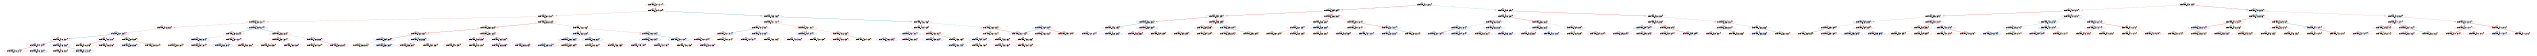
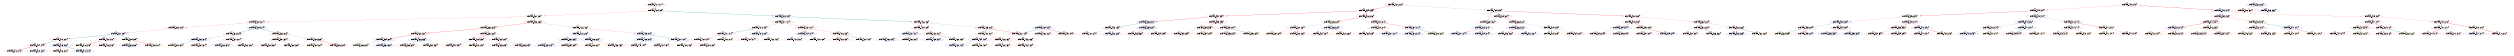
  digraph {
    node [color=deeppink]
    edge [color=red style=solid]
    n1 [color=red label="Node{data=[5777, 5777]}"]
    n2 [color=darkorange label="Node{data=[7509, 7509]}"]
    n3 [color=darkorange label="Node{data=[5827, 5827]}"]
    n4 [color=blue label="Node{data=[7525, 7525]}"]
    n5 [label="Node{data=[5276, 5276]}"]
    n6 [label="Node{data=[3599, 3599]}"]
    n7 [label="Node{data=[5292, 5292]}"]
    n8 [label="Node{data=[5420, 5420]}"]
    n9 [label="Node{data=[5404, 5404]}"]
    n10 [color=blue label="Node{data=[5473, 5473]}"]
    n11 [color=red label="Node{data=[3591, 3591]}"]
    n12 [label="Node{data=[5268, 5268]}"]
    n13 [color=red label="Node{data=[5284, 5284]}"]
    n14 [label="Node{data=[5300, 5300]}"]
    n15 [color=blue label="Node{data=[3526, 3526]}"]
    n16 [label="Node{data=[3595, 3595]}"]
    n17 [color=darkorange label="Node{data=[3603, 3603]}"]
    n18 [color=red label="Node{data=[5272, 5272]}"]
    n19 [color=red label="Node{data=[2456, 2456]}"]
    n20 [color=blue label="Node{data=[3589, 3589]}"]
    n21 [color=red label="Node{data=[3593, 3593]}"]
    n22 [label="Node{data=[3597, 3597]}"]
    n23 [label="Node{data=[1827, 1827]}"]
    n24 [color=blue label="Node{data=[3226, 3226]}"]
    n25 [label="Node{data=[3533, 3533]}"]
    n26 [color=red label="Node{data=[3590, 3590]}"]
    n27 [color=red label="Node{data=[3592, 3592]}"]
    n28 [color=darkorange label="Node{data=[3594, 3594]}"]
    n29 [color=red label="Node{data=[3596, 3596]}"]
    n30 [color=darkorange label="Node{data=[3598, 3598]}"]
    n31 [label="Node{data=[3601, 3601]}"]
    n32 [color=blue label="Node{data=[3605, 3605]}"]
    n33 [color=red label="Node{data=[5270, 5270]}"]
    n34 [color=blue label="Node{data=[5274, 5274]}"]
    n35 [color=darkorange label="Node{data=[3600, 3600]}"]
    n36 [color=red label="Node{data=[3602, 3602]}"]
+   n37 [color=red label="Node{data=[3604, 3604]}"]
    n38 [color=darkorange label="Node{data=[3606, 3606]}"]
    n39 [label="Node{data=[5269, 5269]}"]
    n40 [color=blue label="Node{data=[5271, 5271]}"]
    n41 [color=blue label="Node{data=[5273, 5273]}"]
    n42 [color=darkorange label="Node{data=[5275, 5275]}"]
    n43 [label="Node{data=[5280, 5280]}"]
    n44 [label="Node{data=[5288, 5288]}"]
    n45 [label="Node{data=[5296, 5296]}"]
    n46 [label="Node{data=[5384, 5384]}"]
    n47 [color=blue label="Node{data=[5278, 5278]}"]
    n48 [color=blue label="Node{data=[5282, 5282]}"]
    n49 [color=blue label="Node{data=[5286, 5286]}"]
    n50 [label="Node{data=[5290, 5290]}"]
    n51 [color=blue label="Node{data=[5277, 5277]}"]
    n52 [color=blue label="Node{data=[5279, 5279]}"]
    n53 [color=red label="Node{data=[5281, 5281]}"]
    n54 [color=blue label="Node{data=[5283, 5283]}"]
    n55 [label="Node{data=[5285, 5285]}"]
    n56 [color=blue label="Node{data=[5287, 5287]}"]
    n57 [color=darkorange label="Node{data=[5289, 5289]}"]
    n58 [color=red label="Node{data=[5291, 5291]}"]
    n59 [color=blue label="Node{data=[5294, 5294]}"]
    n60 [color=darkorange label="Node{data=[5298, 5298]}"]
    n61 [color=red label="Node{data=[5302, 5302]}"]
    n62 [label="Node{data=[5386, 5386]}"]
    n63 [label="Node{data=[5293, 5293]}"]
    n64 [label="Node{data=[5295, 5295]}"]
    n65 [label="Node{data=[5297, 5297]}"]
    n66 [color=blue label="Node{data=[5299, 5299]}"]
    n67 [label="Node{data=[5301, 5301]}"]
    n68 [color=darkorange label="Node{data=[5338, 5338]}"]
    n69 [color=blue label="Node{data=[5385, 5385]}"]
    n70 [color=darkorange label="Node{data=[5387, 5387]}"]
    n71 [color=darkorange label="Node{data=[5396, 5396]}"]
    n72 [color=blue label="Node{data=[5412, 5412]}"]
    n73 [label="Node{data=[5465, 5465]}"]
    n74 [label="Node{data=[5769, 5769]}"]
    n75 [color=blue label="Node{data=[5392, 5392]}"]
    n76 [label="Node{data=[5400, 5400]}"]
    n77 [color=blue label="Node{data=[5408, 5408]}"]
    n78 [label="Node{data=[5416, 5416]}"]
    n79 [label="Node{data=[5390, 5390]}"]
    n80 [color=red label="Node{data=[5394, 5394]}"]
    n81 [color=red label="Node{data=[5398, 5398]}"]
    n82 [color=blue label="Node{data=[5402, 5402]}"]
    n83 [color=darkorange label="Node{data=[5389, 5389]}"]
    n84 [label="Node{data=[5391, 5391]}"]
    n85 [color=blue label="Node{data=[5393, 5393]}"]
    n86 [color=blue label="Node{data=[5395, 5395]}"]
    n87 [color=red label="Node{data=[5397, 5397]}"]
    n88 [color=red label="Node{data=[5399, 5399]}"]
    n89 [color=red label="Node{data=[5401, 5401]}"]
    n90 [color=darkorange label="Node{data=[5403, 5403]}"]
    n91 [label="Node{data=[5406, 5406]}"]
    n92 [color=blue label="Node{data=[5410, 5410]}"]
    n93 [label="Node{data=[5414, 5414]}"]
    n94 [color=darkorange label="Node{data=[5418, 5418]}"]
    n95 [color=blue label="Node{data=[5405, 5405]}"]
    n96 [color=darkorange label="Node{data=[5407, 5407]}"]
    n97 [label="Node{data=[5409, 5409]}"]
    n98 [color=darkorange label="Node{data=[5411, 5411]}"]
    n99 [color=red label="Node{data=[5413, 5413]}"]
    n100 [color=darkorange label="Node{data=[5415, 5415]}"]
    n101 [color=darkorange label="Node{data=[5417, 5417]}"]
    n102 [label="Node{data=[5419, 5419]}"]
    n103 [color=red label="Node{data=[5424, 5424]}"]
    n104 [color=darkorange label="Node{data=[5469, 5469]}"]
    n105 [label="Node{data=[5477, 5477]}"]
    n106 [label="Node{data=[5773, 5773]}"]
    n107 [color=blue label="Node{data=[5422, 5422]}"]
    n108 [color=darkorange label="Node{data=[5463, 5463]}"]
    n109 [color=red label="Node{data=[5467, 5467]}"]
    n110 [color=blue label="Node{data=[5471, 5471]}"]
    n111 [color=darkorange label="Node{data=[5421, 5421]}"]
    n112 [color=darkorange label="Node{data=[5423, 5423]}"]
    n113 [label="Node{data=[5425, 5425]}"]
    n114 [color=red label="Node{data=[5464, 5464]}"]
    n115 [color=darkorange label="Node{data=[5466, 5466]}"]
    n116 [color=red label="Node{data=[5468, 5468]}"]
    n117 [color=darkorange label="Node{data=[5470, 5470]}"]
    n118 [color=darkorange label="Node{data=[5472, 5472]}"]
    n119 [color=red label="Node{data=[5475, 5475]}"]
    n120 [label="Node{data=[5764, 5764]}"]
    n121 [color=red label="Node{data=[5771, 5771]}"]
    n122 [color=darkorange label="Node{data=[5775, 5775]}"]
    n123 [label="Node{data=[5474, 5474]}"]
    n124 [color=darkorange label="Node{data=[5476, 5476]}"]
    n125 [label="Node{data=[5732, 5732]}"]
    n126 [color=darkorange label="Node{data=[5768, 5768]}"]
    n127 [color=red label="Node{data=[5770, 5770]}"]
    n128 [color=red label="Node{data=[5772, 5772]}"]
    n129 [color=blue label="Node{data=[5774, 5774]}"]
    n130 [label="Node{data=[5776, 5776]}"]
    n131 [color=red label="Node{data=[5811, 5811]}"]
    n132 [color=red label="Node{data=[6256, 6256]}"]
    n133 [color=red label="Node{data=[7517, 7517]}"]
    n134 [label="Node{data=[7566, 7566]}"]
    n135 [color=red label="Node{data=[5785, 5785]}"]
    n136 [color=blue label="Node{data=[5819, 5819]}"]
    n137 [color=darkorange label="Node{data=[5835, 5835]}"]
    n138 [color=darkorange label="Node{data=[7368, 7368]}"]
    n139 [color=blue label="Node{data=[5807, 5807]}"]
    n140 [label="Node{data=[5815, 5815]}"]
    n141 [color=red label="Node{data=[5823, 5823]}"]
    n142 [color=red label="Node{data=[5781, 5781]}"]
    n143 [label="Node{data=[5779, 5779]}"]
    n144 [color=blue label="Node{data=[5783, 5783]}"]
    n145 [label="Node{data=[5787, 5787]}"]
    n146 [color=darkorange label="Node{data=[5809, 5809]}"]
    n147 [label="Node{data=[5778, 5778]}"]
    n148 [color=blue label="Node{data=[5780, 5780]}"]
    n149 [color=darkorange label="Node{data=[5782, 5782]}"]
    n150 [color=blue label="Node{data=[5784, 5784]}"]
    n151 [color=darkorange label="Node{data=[5786, 5786]}"]
    n152 [color=red label="Node{data=[5788, 5788]}"]
    n153 [color=blue label="Node{data=[5808, 5808]}"]
    n154 [color=darkorange label="Node{data=[5810, 5810]}"]
    n155 [color=blue label="Node{data=[5813, 5813]}"]
    n156 [label="Node{data=[5817, 5817]}"]
    n157 [color=red label="Node{data=[5821, 5821]}"]
    n158 [label="Node{data=[5825, 5825]}"]
    n159 [color=darkorange label="Node{data=[5812, 5812]}"]
    n160 [color=red label="Node{data=[5814, 5814]}"]
    n161 [color=blue label="Node{data=[5816, 5816]}"]
    n162 [color=red label="Node{data=[5818, 5818]}"]
    n163 [color=red label="Node{data=[5820, 5820]}"]
    n164 [label="Node{data=[5822, 5822]}"]
    n165 [color=darkorange label="Node{data=[5824, 5824]}"]
    n166 [label="Node{data=[5826, 5826]}"]
    n167 [color=red label="Node{data=[5831, 5831]}"]
    n168 [color=red label="Node{data=[6252, 6252]}"]
    n169 [color=blue label="Node{data=[6260, 6260]}"]
    n170 [color=blue label="Node{data=[7505, 7505]}"]
    n171 [color=blue label="Node{data=[5829, 5829]}"]
    n172 [color=blue label="Node{data=[5833, 5833]}"]
    n173 [label="Node{data=[6250, 6250]}"]
    n174 [label="Node{data=[6254, 6254]}"]
    n175 [color=darkorange label="Node{data=[5828, 5828]}"]
    n176 [color=blue label="Node{data=[5830, 5830]}"]
    n177 [color=red label="Node{data=[5832, 5832]}"]
    n178 [color=darkorange label="Node{data=[5834, 5834]}"]
    n179 [color=red label="Node{data=[5907, 5907]}"]
    n180 [color=darkorange label="Node{data=[6251, 6251]}"]
    n181 [label="Node{data=[6253, 6253]}"]
    n182 [label="Node{data=[6255, 6255]}"]
    n183 [color=blue label="Node{data=[6258, 6258]}"]
    n184 [color=blue label="Node{data=[6262, 6262]}"]
    n185 [color=blue label="Node{data=[7503, 7503]}"]
    n186 [color=blue label="Node{data=[7507, 7507]}"]
    n187 [color=blue label="Node{data=[6257, 6257]}"]
    n188 [color=red label="Node{data=[6259, 6259]}"]
    n189 [color=darkorange label="Node{data=[6261, 6261]}"]
    n190 [color=red label="Node{data=[7358, 7358]}"]
    n191 [label="Node{data=[7409, 7409]}"]
    n192 [label="Node{data=[7504, 7504]}"]
    n193 [color=darkorange label="Node{data=[7506, 7506]}"]
    n194 [label="Node{data=[7508, 7508]}"]
    n195 [label="Node{data=[7513, 7513]}"]
    n196 [color=red label="Node{data=[7521, 7521]}"]
    n197 [label="Node{data=[7529, 7529]}"]
    n198 [color=red label="Node{data=[7585, 7585]}"]
    n199 [label="Node{data=[7511, 7511]}"]
    n200 [color=blue label="Node{data=[7515, 7515]}"]
    n201 [color=blue label="Node{data=[7519, 7519]}"]
    n202 [color=red label="Node{data=[7523, 7523]}"]
    n203 [label="Node{data=[7510, 7510]}"]
    n204 [color=darkorange label="Node{data=[7512, 7512]}"]
    n205 [label="Node{data=[7514, 7514]}"]
    n206 [color=darkorange label="Node{data=[7516, 7516]}"]
    n207 [label="Node{data=[7518, 7518]}"]
    n208 [color=darkorange label="Node{data=[7520, 7520]}"]
    n209 [color=red label="Node{data=[7522, 7522]}"]
    n210 [color=darkorange label="Node{data=[7524, 7524]}"]
    n211 [color=blue label="Node{data=[7527, 7527]}"]
    n212 [color=red label="Node{data=[7531, 7531]}"]
    n213 [color=darkorange label="Node{data=[7581, 7581]}"]
    n214 [label="Node{data=[7587, 7587]}"]
    n215 [color=blue label="Node{data=[7526, 7526]}"]
    n216 [label="Node{data=[7528, 7528]}"]
    n217 [color=blue label="Node{data=[7530, 7530]}"]
    n218 [color=darkorange label="Node{data=[7532, 7532]}"]
    n219 [color=blue label="Node{data=[7579, 7579]}"]
    n220 [color=red label="Node{data=[7583, 7583]}"]
    n221 [color=red label="Node{data=[7586, 7586]}"]
    n222 [color=blue label="Node{data=[7578, 7578]}"]
    n223 [color=darkorange label="Node{data=[7580, 7580]}"]
    n224 [label="Node{data=[7582, 7582]}"]
    n225 [color=red label="Node{data=[7584, 7584]}"]
    n226 [color=blue label="Node{data=[7589, 7589]}"]
    n227 [label="Node{data=[7588, 7588]}"]
    n228 [color=red label="Node{data=[7590, 7590]}"]
    n1 -> n2 [style=bold]
    n2 -> n3
    n2 -> n4 [color=teal style=bold]
    n3 -> n131
    n3 -> n132 [color=teal style=bold]
    n4 -> n133 [color=teal]
    n4 -> n134 [color=teal style=bold]
    n5 -> n6 [style=bold]
    n5 -> n7 [color=teal]
    n6 -> n11 [style=bold]
    n6 -> n12 [style=bold]
    n7 -> n13 [color=teal style=bold]
    n7 -> n14 [style=bold]
    n8 -> n9
    n8 -> n10 [style=bold]
    n9 -> n71 [style=bold]
    n9 -> n72
    n10 -> n73 [color=teal]
    n10 -> n74
    n11 -> n15 [style=bold]
    n11 -> n16 [style=bold]
    n12 -> n17 [style=bold]
    n12 -> n18
    n13 -> n43 [color=teal]
    n13 -> n44 [style=bold]
    n14 -> n45
    n14 -> n46
    n15 -> n19 [color=teal style=bold]
    n15 -> n20
    n16 -> n21 [style=bold]
    n16 -> n22 [color=teal]
    n17 -> n31 [color=teal]
    n17 -> n32 [color=teal style=bold]
    n18 -> n33
    n18 -> n34 [style=bold]
    n19 -> n23 [color=teal]
    n19 -> n24
    n20 -> n25 [style=bold]
    n20 -> n26 [color=teal]
    n21 -> n27 [color=teal]
    n21 -> n28
    n22 -> n29 [color=teal]
    n22 -> n30 [color=teal style=bold]
    n31 -> n35
    n31 -> n36 [style=bold]
+   n32 -> n37 [color=teal]
    n32 -> n38 [style=bold]
    n33 -> n39 [color=teal]
    n33 -> n40
    n34 -> n41 [style=bold]
    n34 -> n42 [color=teal style=bold]
    n43 -> n47 [color=teal]
-   n43 -> n48 [color=teal style=bold]
+   n43 -> n7 [color=teal style=bold]
    n44 -> n49
    n44 -> n50 [color=teal]
    n45 -> n59 [style=bold]
    n45 -> n60 [style=bold]
    n46 -> n61 [color=teal]
    n46 -> n62 [color=teal]
    n47 -> n51 [style=bold]
    n47 -> n52 [style=bold]
    n48 -> n53
    n48 -> n54
    n49 -> n55 [style=bold]
    n49 -> n56 [color=teal]
    n50 -> n57 [color=teal style=bold]
    n50 -> n58 [color=teal]
    n59 -> n63 [color=teal]
    n59 -> n64 [color=teal]
    n60 -> n65 [color=teal]
    n60 -> n66 [style=bold]
    n61 -> n67 [color=teal]
    n61 -> n68 [color=teal style=bold]
    n62 -> n69 [style=bold]
    n62 -> n70 [color=teal style=bold]
    n71 -> n75
    n71 -> n76 [color=teal]
    n72 -> n77 [color=teal]
    n72 -> n78 [color=teal]
    n73 -> n103 [style=bold]
    n73 -> n104
    n74 -> n105 [style=bold]
    n74 -> n106
    n75 -> n79 [color=teal]
    n75 -> n80 [color=teal]
    n76 -> n81 [style=bold]
    n76 -> n82
    n77 -> n91 [color=teal]
    n77 -> n92 [color=teal style=bold]
    n78 -> n93 [color=teal]
    n78 -> n94 [style=bold]
    n79 -> n83 [color=teal style=bold]
    n79 -> n84
    n80 -> n85
    n80 -> n86
    n81 -> n87 [color=teal]
    n81 -> n88 [color=teal style=bold]
    n82 -> n89 [color=teal style=bold]
    n82 -> n90 [style=bold]
    n91 -> n95 [color=teal]
    n91 -> n96 [color=teal style=bold]
    n92 -> n97 [color=teal style=bold]
    n92 -> n98
    n93 -> n99
    n93 -> n100
    n94 -> n101 [color=teal style=bold]
    n94 -> n102
    n103 -> n107 [style=bold]
    n103 -> n108 [color=teal style=bold]
    n104 -> n109
    n104 -> n110 [color=teal style=bold]
    n105 -> n119 [style=bold]
    n105 -> n120 [style=bold]
    n106 -> n121 [color=teal style=bold]
    n106 -> n122 [style=bold]
    n107 -> n111
    n107 -> n112 [style=bold]
    n108 -> n113 [color=teal]
    n108 -> n114 [style=bold]
    n109 -> n115 [color=teal]
    n109 -> n116
    n110 -> n117
    n110 -> n118 [style=bold]
    n119 -> n123 [color=teal]
    n119 -> n124 [color=teal]
    n120 -> n125 [color=teal]
    n120 -> n126 [color=teal style=bold]
    n121 -> n127 [style=bold]
    n121 -> n128 [color=teal]
    n122 -> n129
    n122 -> n130 [style=bold]
    n131 -> n135
    n131 -> n136 [color=teal]
    n132 -> n137 [style=bold]
    n132 -> n138 [color=teal]
    n133 -> n195 [color=teal]
    n133 -> n196
    n134 -> n197 [style=bold]
    n134 -> n198 [color=teal]
    n135 -> n139
    n136 -> n140 [color=teal style=bold]
    n136 -> n141 [color=teal style=bold]
    n137 -> n167 [style=bold]
    n137 -> n168 [color=teal]
    n138 -> n169 [style=bold]
    n138 -> n170
    n139 -> n142 [color=teal style=bold]
    n139 -> n145 [color=teal]
    n139 -> n146 [color=teal style=bold]
    n140 -> n155 [color=teal]
    n140 -> n156 [color=teal]
    n141 -> n157
    n141 -> n158 [color=teal]
    n142 -> n143 [color=teal style=bold]
    n142 -> n144
    n143 -> n147 [style=bold]
    n143 -> n148
    n144 -> n149 [style=bold]
    n144 -> n150 [color=teal style=bold]
    n145 -> n151 [style=bold]
    n145 -> n152
    n146 -> n153 [color=teal]
    n146 -> n154 [style=bold]
    n155 -> n159 [color=teal]
    n155 -> n160 [style=bold]
    n156 -> n161
    n156 -> n162
    n157 -> n163 [color=teal]
    n157 -> n164 [color=teal]
    n158 -> n165 [color=teal]
    n158 -> n166 [style=bold]
    n167 -> n171 [style=bold]
    n167 -> n172
    n168 -> n173 [style=bold]
    n168 -> n174 [color=teal style=bold]
    n169 -> n183 [color=teal]
    n169 -> n184 [color=teal]
    n170 -> n185 [color=teal]
    n170 -> n186 [color=teal style=bold]
    n171 -> n175 [color=teal]
    n171 -> n176 [color=teal]
    n172 -> n177 [color=teal style=bold]
    n172 -> n178 [color=teal]
    n173 -> n179 [color=teal]
    n173 -> n180 [style=bold]
    n174 -> n181 [style=bold]
    n174 -> n182 [color=teal]
    n183 -> n187
    n183 -> n188 [color=teal]
    n184 -> n189 [style=bold]
    n184 -> n190
    n185 -> n191 [color=teal]
    n185 -> n192 [color=teal]
    n186 -> n193 [color=teal]
    n186 -> n194
    n195 -> n199 [color=teal style=bold]
    n195 -> n200 [color=teal]
    n196 -> n201 [style=bold]
    n196 -> n202
    n197 -> n211
    n197 -> n212
    n198 -> n213 [color=teal style=bold]
    n198 -> n214 [style=bold]
    n199 -> n203
    n199 -> n204 [color=teal]
    n200 -> n205
    n200 -> n206 [color=teal]
    n201 -> n207 [color=teal]
    n201 -> n208 [color=teal]
    n202 -> n209
    n202 -> n210 [color=teal style=bold]
    n211 -> n215
    n211 -> n216 [color=teal]
    n212 -> n217 [color=teal style=bold]
    n212 -> n218 [color=teal style=bold]
    n213 -> n219
    n213 -> n220
    n214 -> n221 [color=teal]
    n219 -> n222 [color=teal]
    n219 -> n223 [style=bold]
    n220 -> n224 [color=teal style=bold]
    n220 -> n225
    n226 -> n214 [color=teal style=bold]
    n226 -> n227
    n226 -> n228 [style=bold]
  }
